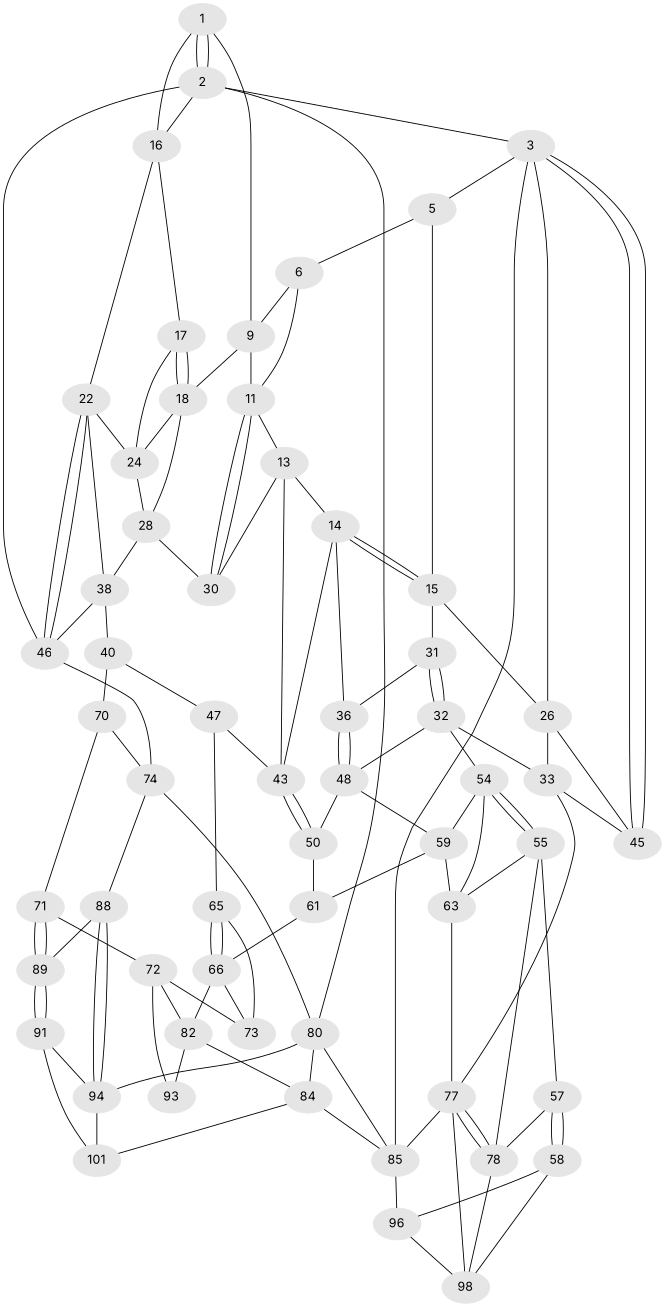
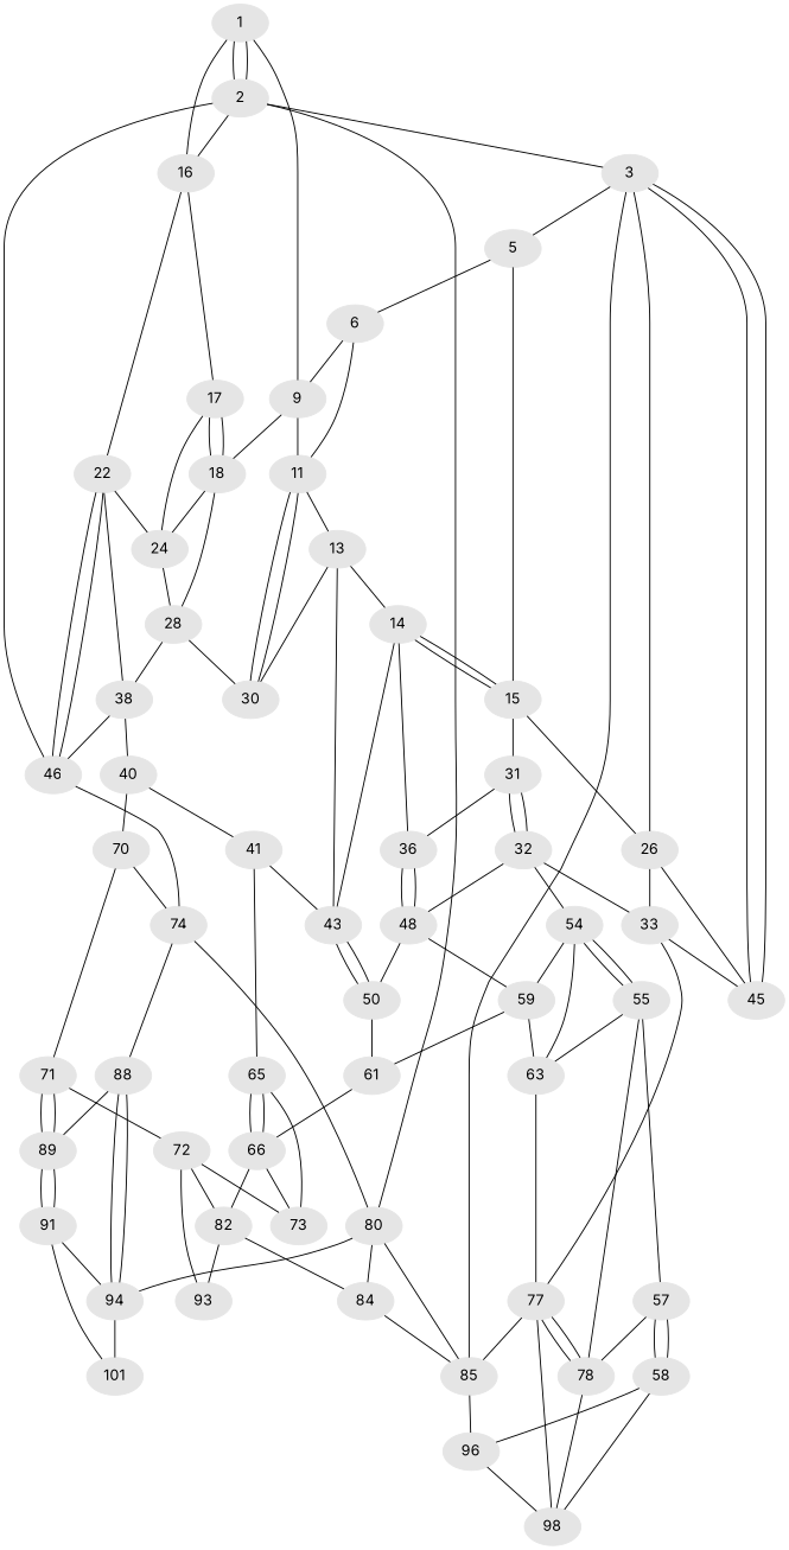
  graph {
    fontname=Inter
    node [color=gray90 fontname=Inter style=filled]
    edge [fontname=Inter]
    1 [super="+8"]
    2 [super="+20"]
    9 [super="+10"]
    16 [super="+21"]
    3 [super="+4"]
    46 [super="+47"]
    80 [super="+81"]
    11 [super="+12"]
    18 [super="+19"]
    17
    22 [super="+23"]
    5
    26 [super="+34"]
    45
    85 [super="+97"]
    74 [super="+75"]
    84 [super="+102"]
    94 [super="+100"]
    6 [super="+7"]
    15 [super="+27"]
    33 [super="+53"]
    96
    31
    13 [super="+37"]
    30
    24 [super="+25"]
    28 [super="+29"]
    14 [super="+35"]
    43 [super="+44"]
    36
    50 [super="+51"]
    48 [super="+52"]
    32 [super="+49"]
    38 [super="+39"]
    40 [super="+69"]
    77 [super="+86"]
    54 [super="+60"]
    59 [super="+62"]
    55 [super="+56"]
    63 [super="+64"]
    58 [super="+95"]
    98 [super="+99"]
-   41 [super="+42" label=47]
+   41 [super="+42"]
    70 [super="+76"]
    65 [super="+68"]
    71
    66 [super="+79"]
    73
    61 [super="+67"]
    88
    57
    78 [super="+87"]
    82 [super="+83"]
    93
    72 [super="+90"]
    89
    91 [super="+92"]
    101
    1 -- 2
    1 -- 2
    1 -- 9
    1 -- 16
    2 -- 16
    2 -- 3
    2 -- 46
    2 -- 80
    9 -- 11
    9 -- 18
    16 -- 17
    16 -- 22
    3 -- 5
    3 -- 26
    3 -- 45
    3 -- 45
    3 -- 85
    46 -- 74
    80 -- 85
    80 -- 84
    80 -- 94
    11 -- 13
    11 -- 30
    11 -- 30
    18 -- 24
    18 -- 28
    17 -- 18
    17 -- 18
    17 -- 24
    22 -- 46
    22 -- 46
    22 -- 24
    22 -- 38
    5 -- 6
    5 -- 15
    26 -- 45
    26 -- 33
    85 -- 96
    74 -- 80
    74 -- 88
    84 -- 85
-   84 -- 101
    94 -- 101
    6 -- 9
    6 -- 11
    15 -- 26
    15 -- 31
    33 -- 45
    33 -- 77
    96 -- 98
    31 -- 36
    31 -- 32
    31 -- 32
    13 -- 30
    13 -- 14
    13 -- 43
    24 -- 28
    28 -- 30
    28 -- 38
    14 -- 15
    14 -- 15
    14 -- 43
    14 -- 36
    43 -- 50
    43 -- 50
    36 -- 48
    36 -- 48
    50 -- 61 [weight=2]
    48 -- 50
    48 -- 59
    32 -- 33
    32 -- 48
    32 -- 54
    38 -- 46
    38 -- 40
    40 -- 41
    40 -- 70 [weight=2]
    77 -- 85
    77 -- 98
    77 -- 78
    77 -- 78
    54 -- 59
    54 -- 55
    54 -- 55
    54 -- 63
    59 -- 63
    59 -- 61
    55 -- 63
    55 -- 57
    55 -- 78
    63 -- 77
    58 -- 96
    58 -- 98
    41 -- 43
    41 -- 65 [weight=2]
    70 -- 74
    70 -- 71
    65 -- 66
    65 -- 66
    65 -- 73
    71 -- 72
    71 -- 89
    71 -- 89
    66 -- 73
    66 -- 82
    61 -- 66
    88 -- 94
    88 -- 94
    88 -- 89
    57 -- 58
    57 -- 58
    57 -- 78
    78 -- 98
    82 -- 84
    82 -- 93
    72 -- 73
    72 -- 82
    72 -- 93
    89 -- 91
    89 -- 91
    91 -- 94
    91 -- 101
  }
